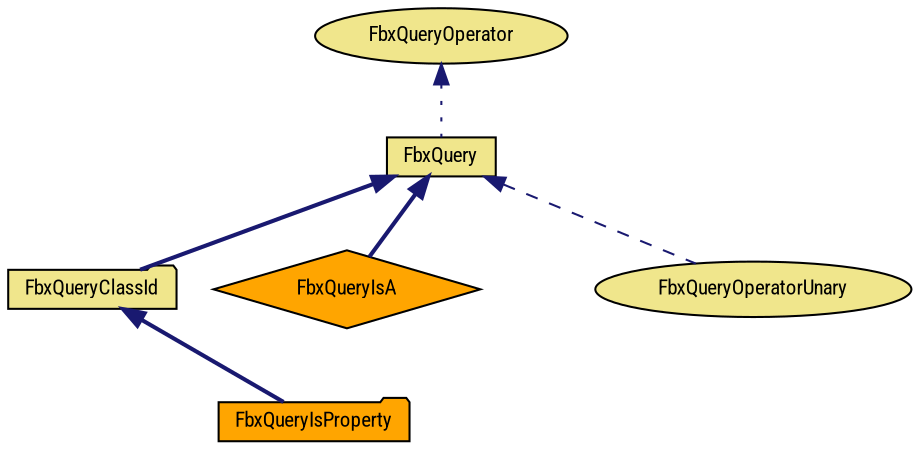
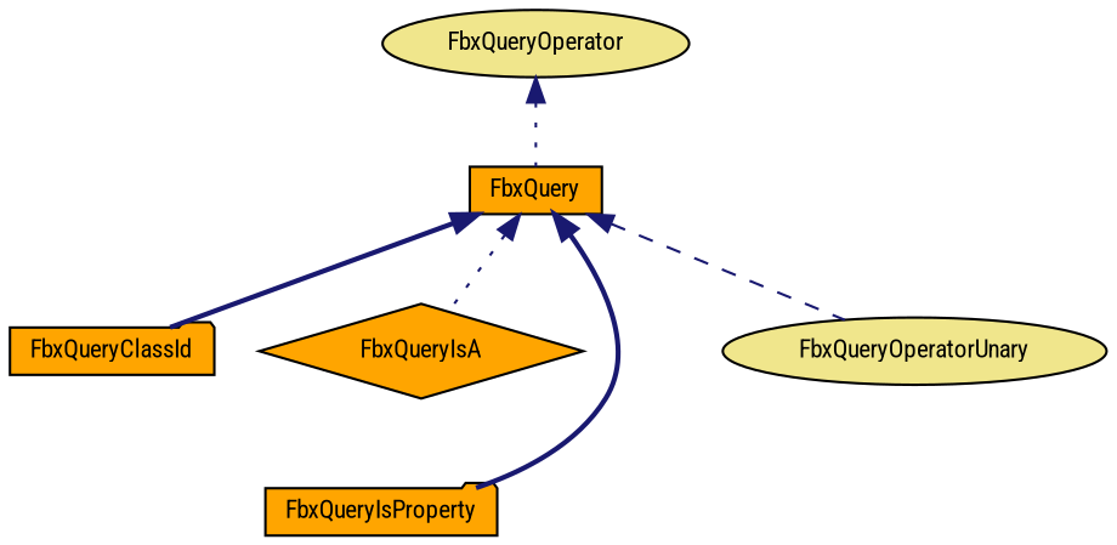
  digraph {
    fontname="Roboto Condensed"
    rankdir=TB
    node [color=black fillcolor=khaki fontname="Roboto Condensed" fontsize=10 shape=folder style=filled]
    edge [color=midnightblue dir=back fontname="Roboto Condensed" fontsize=10 labelfontname=Helvetica labelfontsize=10 style=bold]
-   n1 [fontcolor=black height=0.2 label=FbxQuery shape=box width=0.4]
-   n2 [height=0.2 label=FbxQueryClassId width=0.4]
+   n1 [fillcolor=orange fontcolor=black height=0.2 label=FbxQuery shape=box width=0.4]
+   n2 [fillcolor=orange height=0.2 label=FbxQueryClassId width=0.4]
    n3 [fillcolor=orange height=0.2 label=FbxQueryIsA shape=diamond width=0.4]
    n4 [fillcolor=orange height=0.2 label=FbxQueryIsProperty width=0.4]
    n5 [height=0.2 label=FbxQueryOperatorUnary shape=ellipse width=0.4]
    n6 [height=0.2 label=FbxQueryOperator shape=ellipse width=0.4]
    n1 -> n2
-   n1 -> n3
-   n2 -> n4
+   n1 -> n3 [style=dotted]
+   n1 -> n4
    n1 -> n5 [style=dashed]
    n6 -> n1 [style=dotted]
  }
